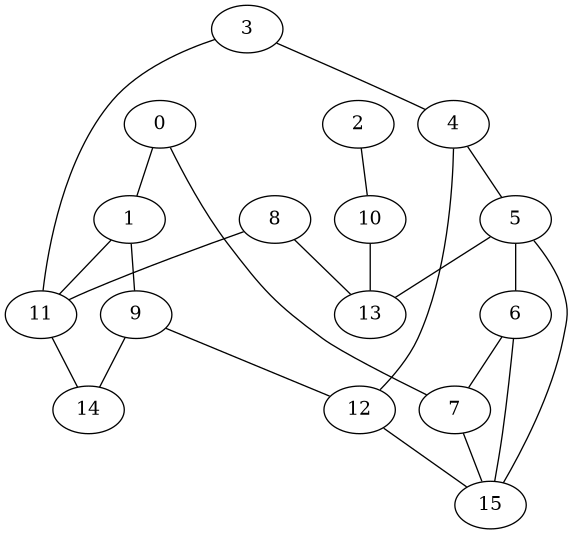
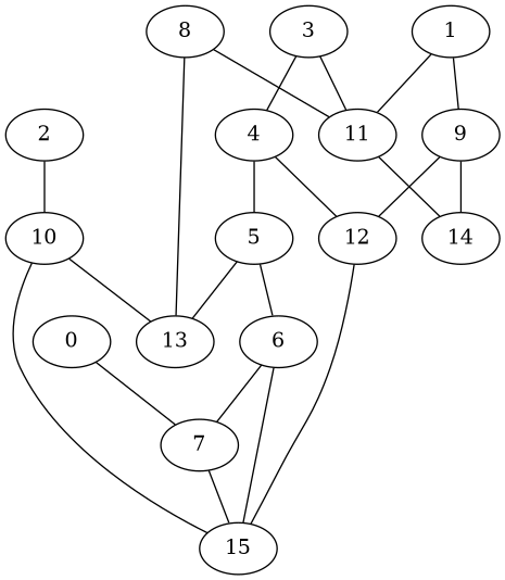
  graph {
    0
    1
    7
    9
    11
    15
    8
    13
    2
    10
    12
    14
    3
    4
    5
    6
-   0 -- 1
    0 -- 7
    1 -- 9
    1 -- 11
    7 -- 15
    9 -- 12
    9 -- 14
    11 -- 14
    8 -- 11
    8 -- 13
    2 -- 10
-   5 -- 15
+   10 -- 15
    10 -- 13
    12 -- 15
    3 -- 11
    3 -- 4
    4 -- 12
    4 -- 5
    5 -- 13
    5 -- 6
    6 -- 7
    6 -- 15
  }
